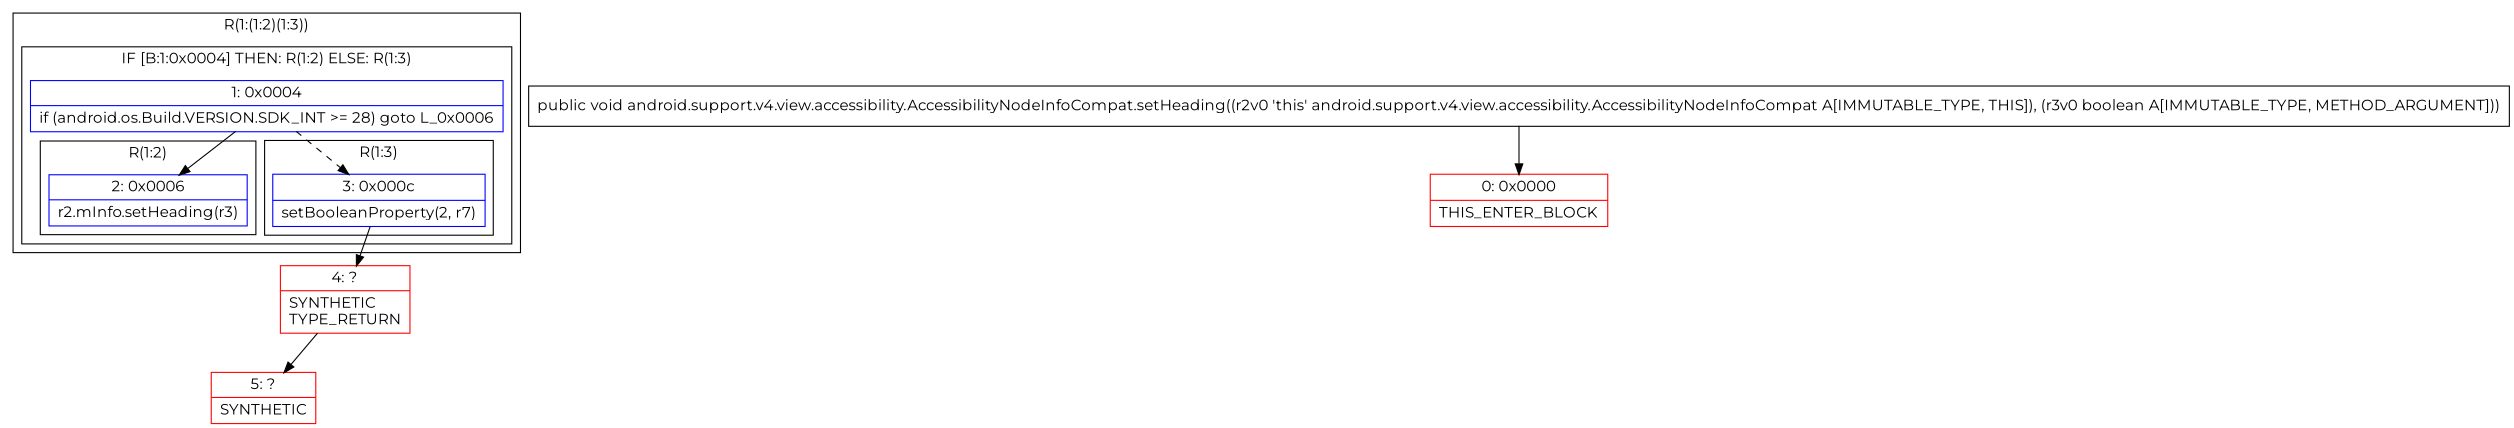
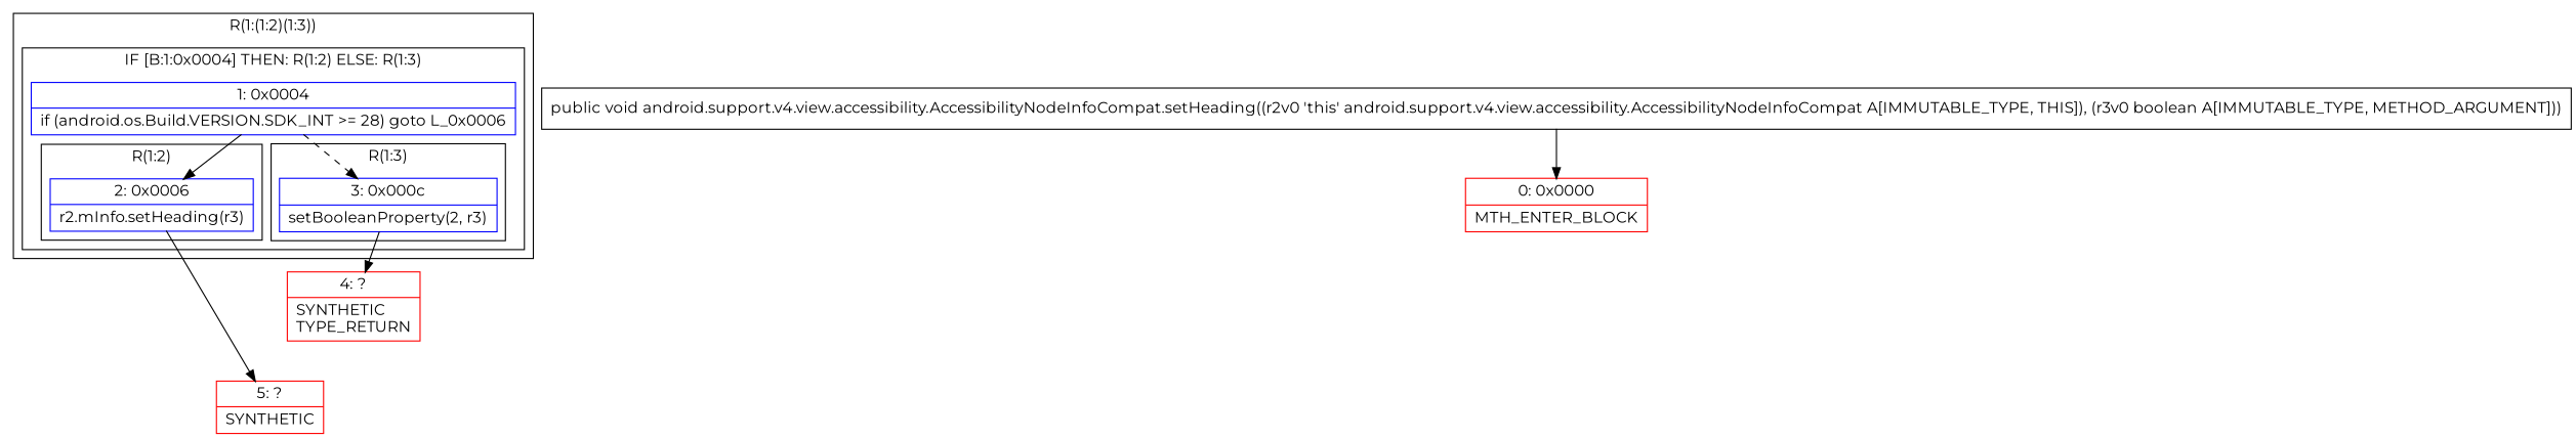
  digraph {
    fontname=Montserrat
    node [color=blue fontname=Montserrat shape=record]
    edge [fontname=Montserrat]
    n1 [label="{2\:\ 0x0006|r2.mInfo.setHeading(r3)\l}"]
-   n2 [label="{3\:\ 0x000c|setBooleanProperty(2, r7)\l}"]
+   n2 [label="{3\:\ 0x000c|setBooleanProperty(2, r3)\l}"]
    n3 [label="{1\:\ 0x0004|if (android.os.Build.VERSION.SDK_INT \>= 28) goto L_0x0006\l}"]
    n4 [color=red label="{5\:\ ?|SYNTHETIC\l}"]
    n5 [color=red label="{4\:\ ?|SYNTHETIC\lTYPE_RETURN\l}"]
-   n6 [color=red label="{0\:\ 0x0000|THIS_ENTER_BLOCK\l}"]
+   n6 [color=red label="{0\:\ 0x0000|MTH_ENTER_BLOCK\l}"]
    n7 [label="{public void android.support.v4.view.accessibility.AccessibilityNodeInfoCompat.setHeading((r2v0 'this' android.support.v4.view.accessibility.AccessibilityNodeInfoCompat A[IMMUTABLE_TYPE, THIS]), (r3v0 boolean A[IMMUTABLE_TYPE, METHOD_ARGUMENT])) }" color=""]
    subgraph cluster_1 {
      label="R(1:(1:2)(1:3))"
      subgraph cluster_2 {
        label="IF [B:1:0x0004] THEN: R(1:2) ELSE: R(1:3)"
        n3
        subgraph cluster_3 {
          label="R(1:2)"
          n1
        }
        subgraph cluster_4 {
          label="R(1:3)"
          n2
        }
      }
    }
-   n5 -> n4
+   n1 -> n4
    n2 -> n5
    n3 -> n1
    n3 -> n2 [style=dashed]
    n7 -> n6
  }
